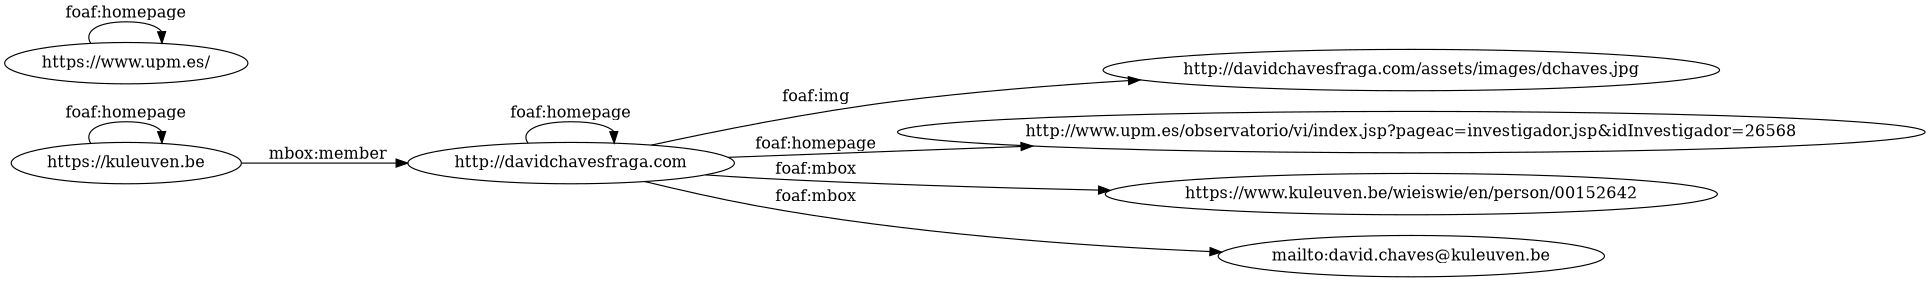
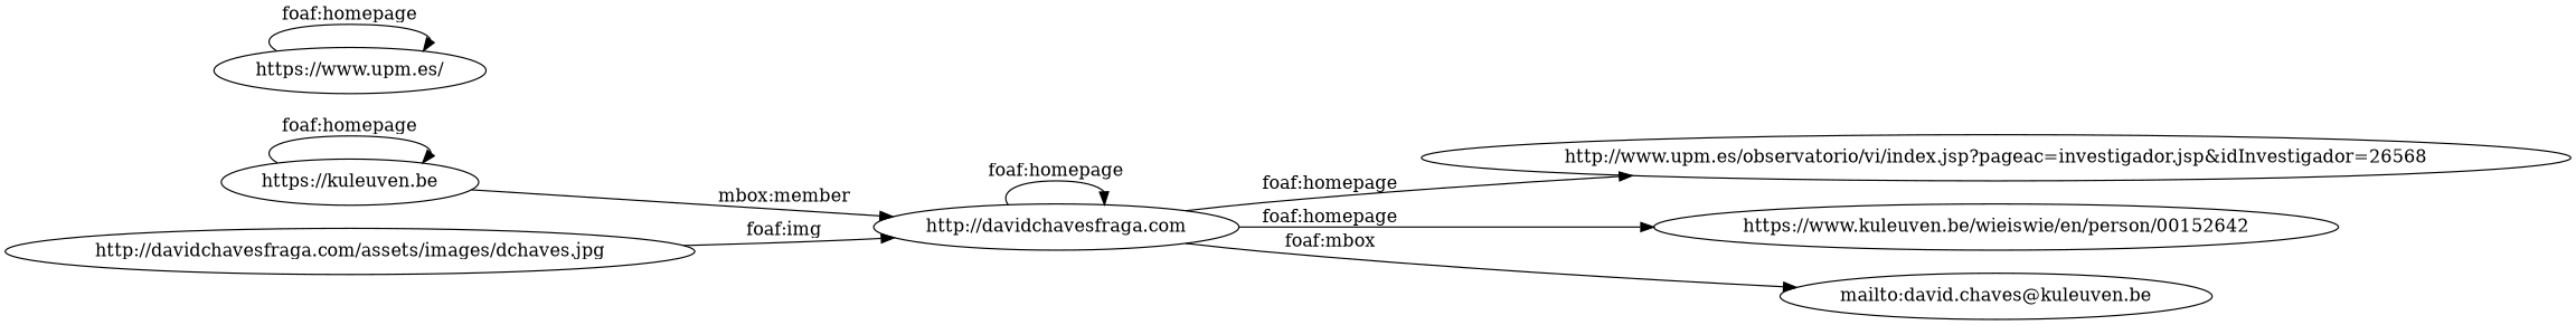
  digraph {
    rankdir=LR
    "https://kuleuven.be"
    "http://davidchavesfraga.com"
    "http://davidchavesfraga.com/assets/images/dchaves.jpg"
    "http://www.upm.es/observatorio/vi/index.jsp?pageac=investigador.jsp&idInvestigador=26568"
    "https://www.kuleuven.be/wieiswie/en/person/00152642"
    "mailto:david.chaves@kuleuven.be"
    "https://www.upm.es/"
    "https://kuleuven.be" -> "https://kuleuven.be" [label="foaf:homepage"]
    "https://kuleuven.be" -> "http://davidchavesfraga.com" [label="mbox:member"]
    "http://davidchavesfraga.com" -> "http://davidchavesfraga.com" [label="foaf:homepage"]
-   "http://davidchavesfraga.com" -> "http://davidchavesfraga.com/assets/images/dchaves.jpg" [label="foaf:img"]
+   "http://davidchavesfraga.com/assets/images/dchaves.jpg" -> "http://davidchavesfraga.com" [label="foaf:img"]
    "http://davidchavesfraga.com" -> "http://www.upm.es/observatorio/vi/index.jsp?pageac=investigador.jsp&idInvestigador=26568" [label="foaf:homepage"]
-   "http://davidchavesfraga.com" -> "https://www.kuleuven.be/wieiswie/en/person/00152642" [label="foaf:mbox"]
+   "http://davidchavesfraga.com" -> "https://www.kuleuven.be/wieiswie/en/person/00152642" [label="foaf:homepage"]
    "http://davidchavesfraga.com" -> "mailto:david.chaves@kuleuven.be" [label="foaf:mbox"]
    "https://www.upm.es/" -> "https://www.upm.es/" [label="foaf:homepage"]
  }
